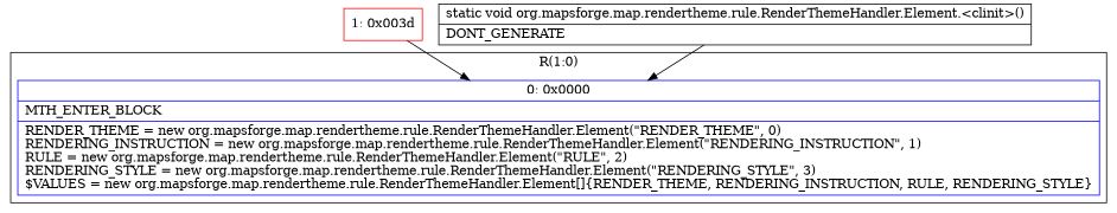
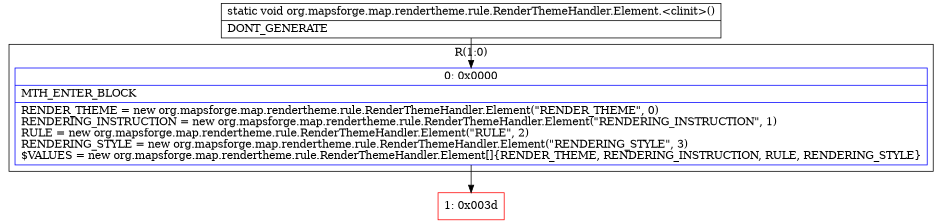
  digraph {
    node [shape=record]
    n1 [color=blue label="{0\:\ 0x0000|MTH_ENTER_BLOCK\l|RENDER_THEME = new org.mapsforge.map.rendertheme.rule.RenderThemeHandler.Element(\"RENDER_THEME\", 0)\lRENDERING_INSTRUCTION = new org.mapsforge.map.rendertheme.rule.RenderThemeHandler.Element(\"RENDERING_INSTRUCTION\", 1)\lRULE = new org.mapsforge.map.rendertheme.rule.RenderThemeHandler.Element(\"RULE\", 2)\lRENDERING_STYLE = new org.mapsforge.map.rendertheme.rule.RenderThemeHandler.Element(\"RENDERING_STYLE\", 3)\l$VALUES = new org.mapsforge.map.rendertheme.rule.RenderThemeHandler.Element[]\{RENDER_THEME, RENDERING_INSTRUCTION, RULE, RENDERING_STYLE\}\l}"]
    n2 [color=red label="{1\:\ 0x003d}"]
    n3 [label="{static void org.mapsforge.map.rendertheme.rule.RenderThemeHandler.Element.\<clinit\>()  | DONT_GENERATE\l}"]
    subgraph cluster_1 {
      label="R(1:0)"
      n1
    }
-   n2 -> n1
+   n1 -> n2
    n3 -> n1
  }
